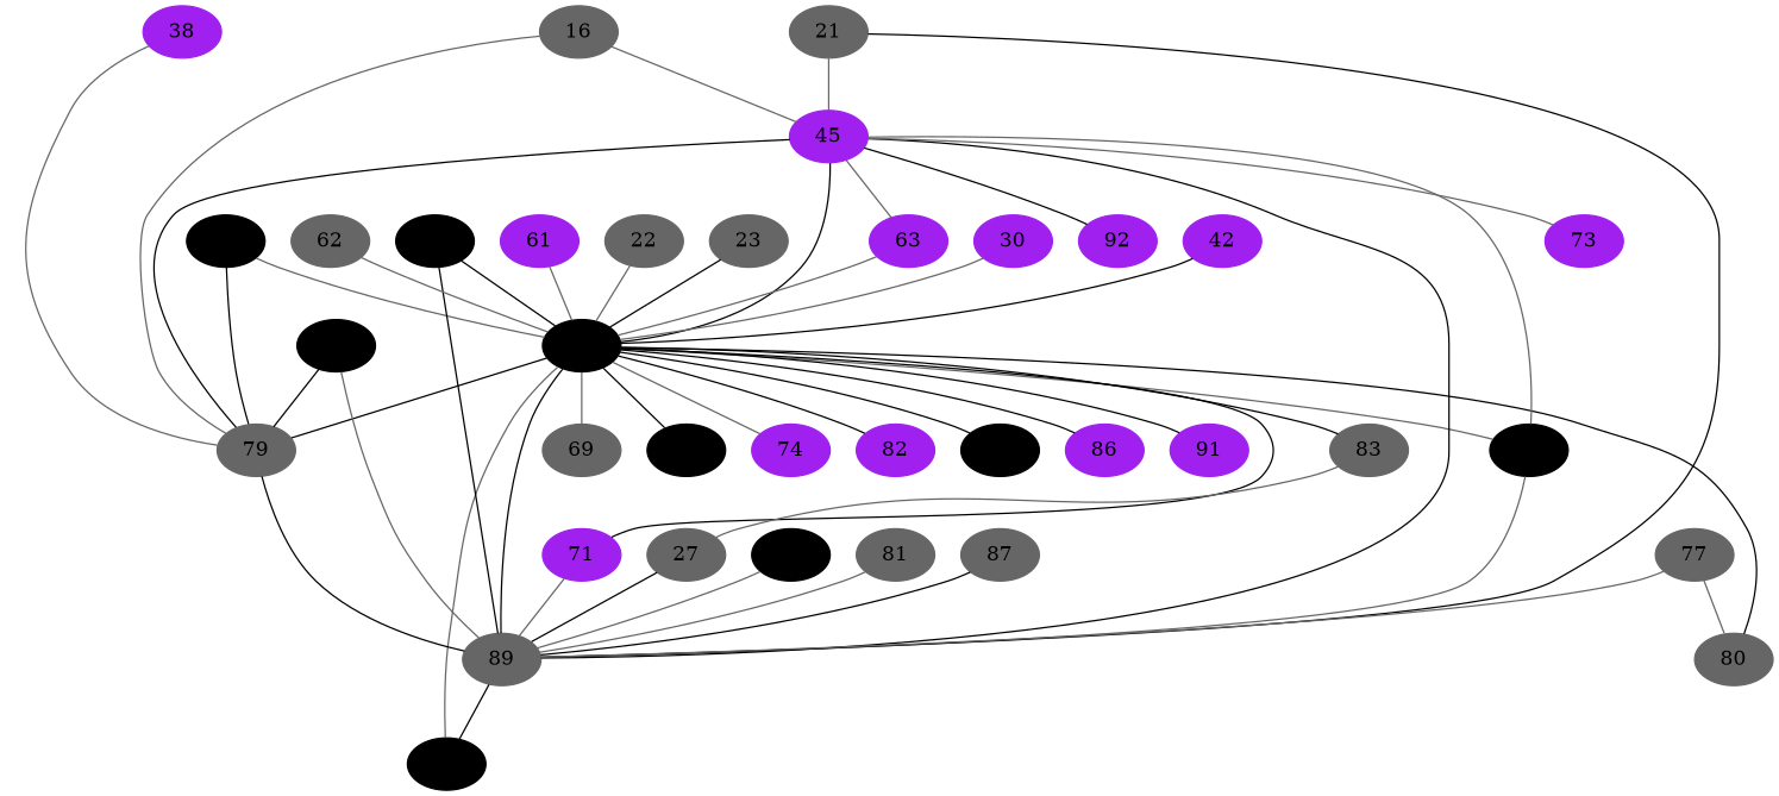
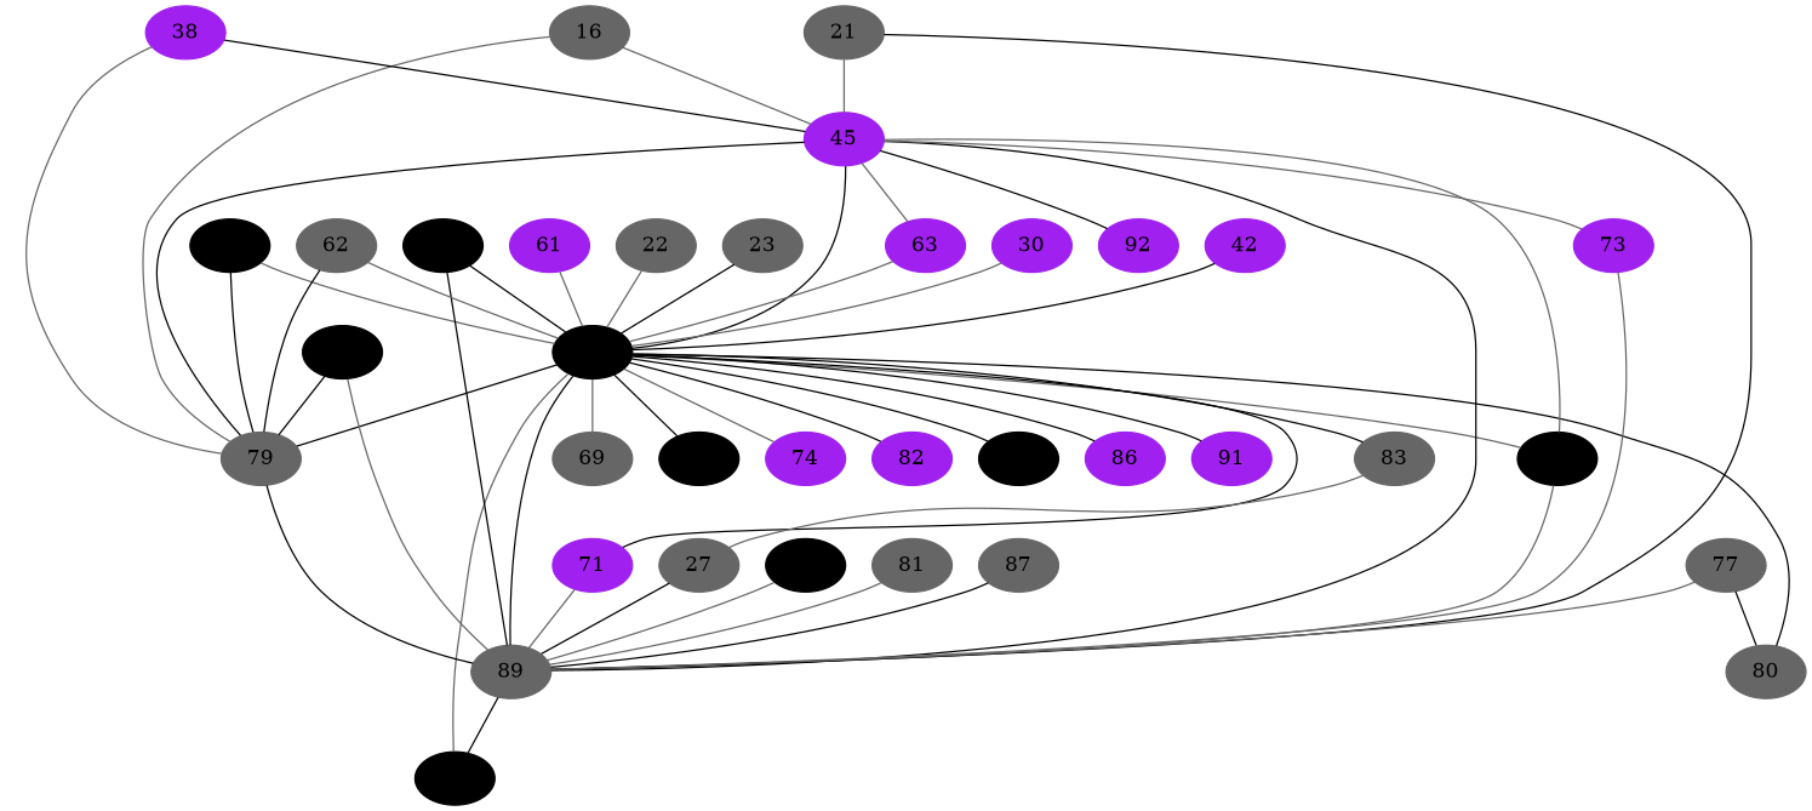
  graph {
    node [color=gray40 style=filled]
    edge [color=black]
    64 [color=black super="+60+8"]
    79 [super="+68+10"]
    89 [super="+70+5+84+88+65+58"]
    75 [color=black super="+52+24+47+66"]
    69
    71 [color=purple]
    72 [color=black]
    74 [color=purple]
    80
    82 [color=purple super="+39"]
    83
    85 [color=black]
    86 [color=purple]
    90 [color=black]
    91 [color=purple super="+33"]
    15 [color=black]
    45 [color=purple super="+9"]
    63 [color=purple]
    73 [color=purple super="+35"]
    92 [color=purple]
    16
    17 [color=black]
    21
    22
    23
    27
    30 [color=purple]
    38 [color=purple]
    42 [color=purple]
    44 [color=black]
    61 [color=purple super="+18"]
    62
    77 [super="+41"]
    78 [color=black]
    81
    87
    64 -- 79 [weight=10]
    64 -- 89 [weight=25]
    64 -- 75 [color=gray40 weight=5]
    64 -- 69 [color=gray40 weight=2]
    64 -- 71
    64 -- 72 [weight=2]
    64 -- 74 [color=gray40 weight=2]
    64 -- 80
    64 -- 82 [weight=3]
    64 -- 83
    64 -- 85 [weight=2]
    64 -- 86 [weight=2]
    64 -- 90 [color=gray40]
    64 -- 91 [weight=2]
    79 -- 89 [weight=11]
    89 -- 90
    75 -- 89 [color=gray40 weight=2]
    71 -- 89 [color=gray40]
    83 -- 27 [color=gray40]
    15 -- 64 [color=gray40]
    15 -- 79
    45 -- 64 [weight=12]
    45 -- 79 [weight=4]
    45 -- 89 [weight=6]
    45 -- 75 [color=gray40 weight=3]
    45 -- 63 [color=gray40]
    45 -- 73 [color=gray40 weight=2]
    45 -- 92 [weight=2]
    63 -- 64 [color=gray40]
+   73 -- 89 [color=gray40]
    16 -- 79 [color=gray40]
    16 -- 45 [color=gray40]
    17 -- 64
    17 -- 89
    21 -- 89
    21 -- 45 [color=gray40 weight=2]
    22 -- 64 [color=gray40]
    23 -- 64 [weight=2]
    27 -- 89
    30 -- 64 [color=gray40 weight=2]
    38 -- 79 [color=gray40]
+   38 -- 45
    42 -- 64
    44 -- 79
    44 -- 89 [color=gray40]
    61 -- 64 [color=gray40 weight=2]
    62 -- 64 [color=gray40]
+   62 -- 79
    77 -- 89 [color=gray40 weight=5]
-   77 -- 80 [color=gray40]
+   77 -- 80
    78 -- 89 [color=gray40 weight=2]
    81 -- 89 [color=gray40 weight=2]
    87 -- 89 [weight=2]
  }
